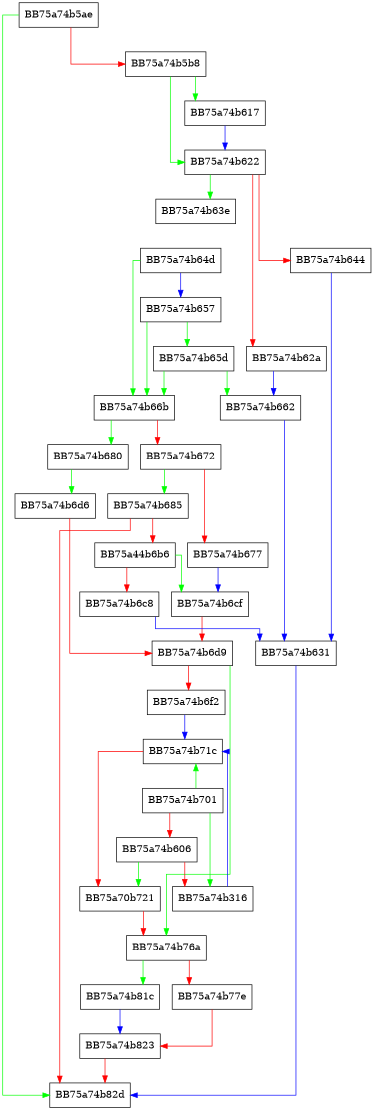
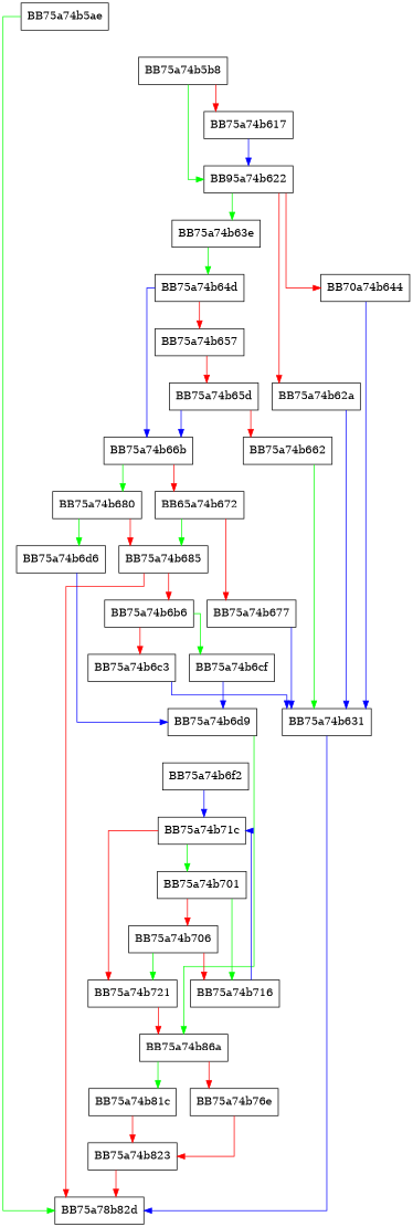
  digraph {
    splines=ortho
    node [shape=box]
    edge [color=red]
    BB75a74b5ae
-   BB75a74b82d
+   BB75a74b82d [label=BB75a78b82d]
    BB75a74b5b8
-   BB75a74b622
+   BB75a74b622 [label=BB95a74b622]
    BB75a74b617
    BB75a74b63e
    BB75a74b62a
-   BB75a74b644
+   BB75a74b644 [label=BB70a74b644]
    BB75a74b64d
    BB75a74b631
    BB75a74b66b
    BB75a74b657
    BB75a74b680
-   BB75a74b672
+   BB75a74b672 [label=BB65a74b672]
    BB75a74b65d
    BB75a74b685
    BB75a74b6d6
    BB75a74b677
    BB75a74b662
-   BB75a74b6b6 [label=BB75a44b6b6]
+   BB75a74b6b6
    BB75a74b6d9
    BB75a74b6cf
-   BB75a74b6c3 [label=BB75a74b6c8]
-   BB75a74b76a
+   BB75a74b6c3
+   BB75a74b76a [label=BB75a74b86a]
    BB75a74b6f2
    BB75a74b81c
-   BB75a74b77e
+   BB75a74b77e [label=BB75a74b76e]
    BB75a74b71c
    BB75a74b823
    BB75a74b701
-   BB75a74b721 [label=BB75a70b721]
-   BB75a74b716 [label=BB75a74b316]
-   BB75a74b706 [label=BB75a74b606]
+   BB75a74b721
+   BB75a74b716
+   BB75a74b706
    BB75a74b5ae -> BB75a74b82d [color=green]
-   BB75a74b5ae -> BB75a74b5b8
    BB75a74b5b8 -> BB75a74b622 [color=green]
-   BB75a74b5b8 -> BB75a74b617 [color=green]
+   BB75a74b5b8 -> BB75a74b617
    BB75a74b622 -> BB75a74b63e [color=green]
    BB75a74b622 -> BB75a74b62a
    BB75a74b622 -> BB75a74b644
    BB75a74b617 -> BB75a74b622 [color=blue]
-   BB75a74b62a -> BB75a74b662 [color=blue]
+   BB75a74b63e -> BB75a74b64d [color=green]
+   BB75a74b62a -> BB75a74b631 [color=blue]
    BB75a74b644 -> BB75a74b631 [color=blue]
-   BB75a74b64d -> BB75a74b66b [color=green]
-   BB75a74b64d -> BB75a74b657 [color=blue]
+   BB75a74b64d -> BB75a74b66b [color=blue]
+   BB75a74b64d -> BB75a74b657
    BB75a74b631 -> BB75a74b82d [color=blue]
    BB75a74b66b -> BB75a74b680 [color=green]
    BB75a74b66b -> BB75a74b672
-   BB75a74b657 -> BB75a74b66b [color=green]
-   BB75a74b657 -> BB75a74b65d [color=green]
+   BB75a74b657 -> BB75a74b65d
+   BB75a74b680 -> BB75a74b685
    BB75a74b680 -> BB75a74b6d6 [color=green]
    BB75a74b672 -> BB75a74b685 [color=green]
    BB75a74b672 -> BB75a74b677
-   BB75a74b65d -> BB75a74b66b [color=green]
-   BB75a74b65d -> BB75a74b662 [color=green]
+   BB75a74b65d -> BB75a74b66b [color=blue]
+   BB75a74b65d -> BB75a74b662
    BB75a74b685 -> BB75a74b82d
    BB75a74b685 -> BB75a74b6b6
-   BB75a74b6d6 -> BB75a74b6d9
-   BB75a74b677 -> BB75a74b6cf [color=blue]
-   BB75a74b662 -> BB75a74b631 [color=blue]
+   BB75a74b6d6 -> BB75a74b6d9 [color=blue]
+   BB75a74b677 -> BB75a74b631 [color=blue]
+   BB75a74b662 -> BB75a74b631 [color=green]
    BB75a74b6b6 -> BB75a74b6cf [color=green]
    BB75a74b6b6 -> BB75a74b6c3
    BB75a74b6d9 -> BB75a74b76a [color=green]
-   BB75a74b6d9 -> BB75a74b6f2
-   BB75a74b6cf -> BB75a74b6d9
+   BB75a74b6cf -> BB75a74b6d9 [color=blue]
    BB75a74b6c3 -> BB75a74b631 [color=blue]
    BB75a74b76a -> BB75a74b81c [color=green]
    BB75a74b76a -> BB75a74b77e
    BB75a74b6f2 -> BB75a74b71c [color=blue]
-   BB75a74b81c -> BB75a74b823 [color=blue]
+   BB75a74b81c -> BB75a74b823
    BB75a74b77e -> BB75a74b823
-   BB75a74b701 -> BB75a74b71c [color=green]
+   BB75a74b71c -> BB75a74b701 [color=green]
    BB75a74b71c -> BB75a74b721
    BB75a74b823 -> BB75a74b82d
    BB75a74b701 -> BB75a74b716 [color=green]
    BB75a74b701 -> BB75a74b706
    BB75a74b721 -> BB75a74b76a
    BB75a74b716 -> BB75a74b71c [color=blue]
    BB75a74b706 -> BB75a74b721 [color=green]
    BB75a74b706 -> BB75a74b716
  }
